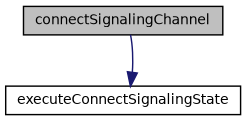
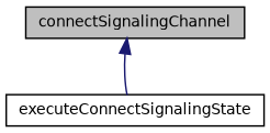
  digraph {
    rankdir=TB
    node [color=black fontname=Helvetica fontsize=10 shape=record style=filled]
    n1 [fillcolor=grey75 fontcolor=black height=0.2 label=connectSignalingChannel width=0.4]
    n2 [fillcolor=white height=0.2 label=executeConnectSignalingState width=0.4]
-   n2 -> n1 [color=midnightblue dir=back fontname=Helvetica fontsize=10 labelfontname=Helvetica labelfontsize=10 style=solid]
+   n1 -> n2 [color=midnightblue dir=back fontname=Helvetica fontsize=10 labelfontname=Helvetica labelfontsize=10 style=solid]
  }
